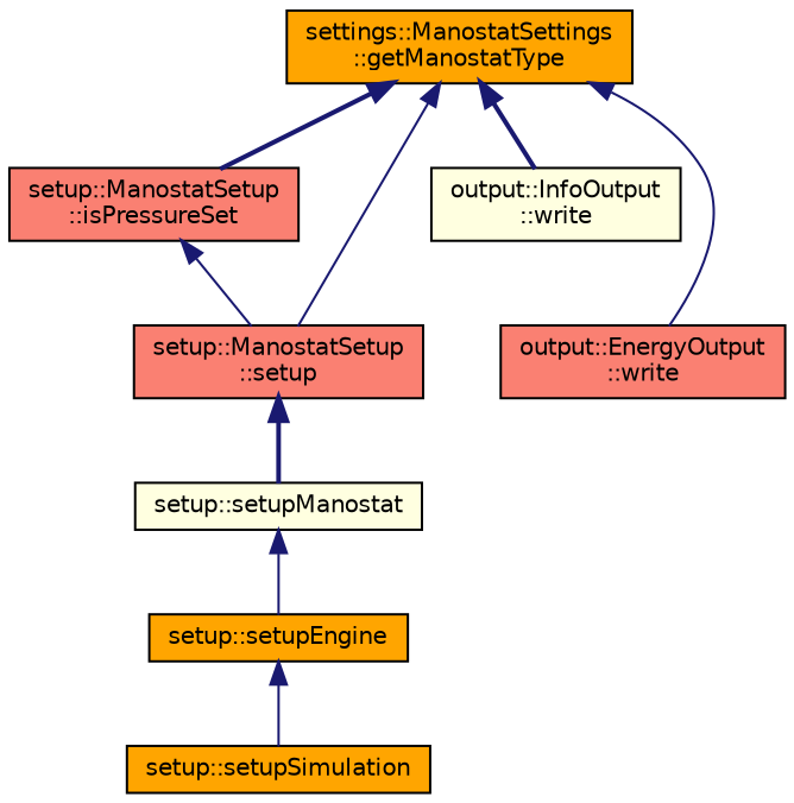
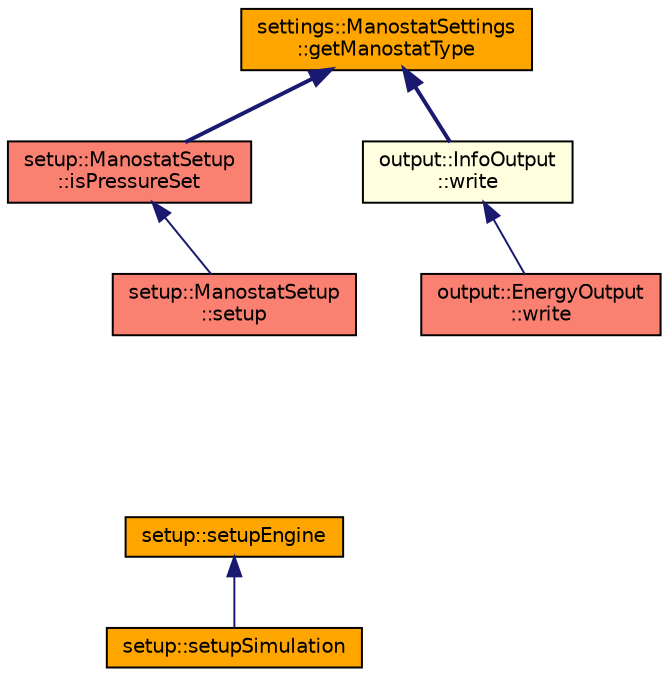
  digraph {
    rankdir=TB
    node [color=black fillcolor=orange fontname=Helvetica fontsize=10 shape=record style=filled]
    edge [color=midnightblue dir=back fontname=Helvetica fontsize=10 labelfontname=Helvetica labelfontsize=10 style=solid]
    n1 [fontcolor=black height=0.2 label="settings::ManostatSettings\l::getManostatType" width=0.4]
    n2 [fillcolor=salmon height=0.2 label="setup::ManostatSetup\l::isPressureSet" width=0.4]
    n3 [fillcolor=salmon height=0.2 label="setup::ManostatSetup\l::setup" width=0.4]
    n4 [fillcolor=lightyellow height=0.2 label="output::InfoOutput\l::write" width=0.4]
    n5 [fillcolor=salmon height=0.2 label="output::EnergyOutput\l::write" width=0.4]
-   n6 [fillcolor=lightyellow height=0.2 label="setup::setupManostat" width=0.4]
    n7 [height=0.2 label="setup::setupEngine" width=0.4]
    n8 [height=0.2 label="setup::setupSimulation" width=0.4]
    n1 -> n2 [style=bold]
-   n1 -> n3
    n1 -> n4 [style=bold]
-   n1 -> n5
+   n4 -> n5
    n2 -> n3
-   n3 -> n6 [style=bold]
-   n6 -> n7
    n7 -> n8
  }
